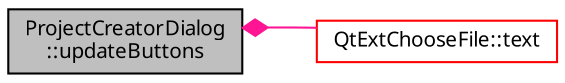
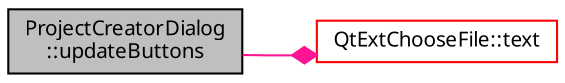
  digraph {
    rankdir=LR
    fontname="Noto Sans"
    node [fontname="Noto Sans" fontsize=10 shape=record style=filled]
    n1 [color=black fillcolor=grey75 fontcolor=black height=0.2 label="ProjectCreatorDialog\l::updateButtons" width=0.4]
    n2 [color=red fillcolor=white height=0.2 label="QtExtChooseFile::text" width=0.4]
-   n2 -> n1 [color=deeppink fontname="Noto Sans" fontsize=10 labelfontname=Helvetica labelfontsize=10 style=solid arrowhead=diamond]
+   n1 -> n2 [color=deeppink fontname="Noto Sans" fontsize=10 labelfontname=Helvetica labelfontsize=10 style=solid arrowhead=diamond]
  }
